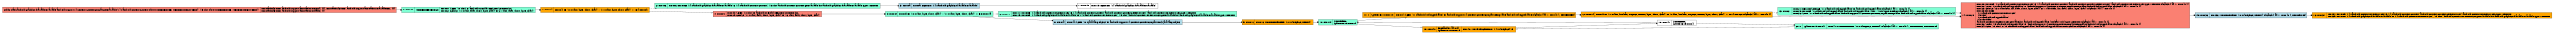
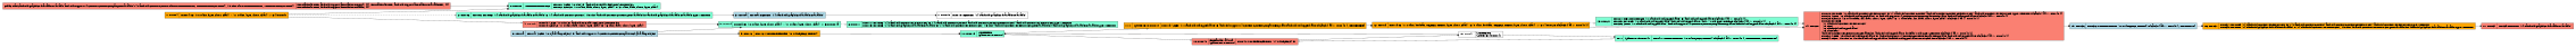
  digraph {
    rankdir=LR
    node [fillcolor=aquamarine shape=record style=filled]
    edge [arrowhead=dot]
    n1 [label="{0\:\ 0x0000|MTH_ENTER_BLOCK\l|0x0000: SGET  (r0 I:int) =  android.os.Build.VERSION.SDK_INT int \l0x0002: CONST  (r1 I:?[int, float, short, byte, char]) = (21 ?[int, float, short, byte, char]) \l}"]
    n2 [fillcolor=orange label="{1\:\ 0x0004|0x0004: IF  (r0 I:?[int, byte, short, char]) \< (r1 I:?[int, byte, short, char])  \-\> B:4:0x000b \l}"]
    n3 [label="{2\:\ 0x0006|0x0006: INVOKE  (r4 I:android.graphics.drawable.Drawable) = (r4 I:android.content.Context), (r5 I:int) android.content.Context.getDrawable(int):android.graphics.drawable.Drawable type: VIRTUAL \l}"]
    n4 [fillcolor=salmon label="{4\:\ 0x000b|0x000b: SGET  (r0 I:int) =  android.os.Build.VERSION.SDK_INT int \l0x000d: CONST  (r1 I:?[int, float, short, byte, char]) = (16 ?[int, float, short, byte, char]) \l}"]
    n5 [fillcolor=lightblue label="{3\:\ 0x000a|0x000a: RETURN  (r4 I:android.graphics.drawable.Drawable) \l}"]
    n6 [label="{5\:\ 0x000f|0x000f: IF  (r0 I:?[int, byte, short, char]) \< (r1 I:?[int, byte, short, char])  \-\> B:8:0x001a \l}"]
    n7 [fillcolor=white label="{7\:\ 0x0019|0x0019: RETURN  (r4 I:android.graphics.drawable.Drawable) \l}"]
    n8 [label="{6\:\ 0x0011|0x0011: INVOKE  (r4 I:android.content.res.Resources) = (r4 I:android.content.Context) android.content.Context.getResources():android.content.res.Resources type: VIRTUAL \l0x0015: INVOKE  (r4 I:android.graphics.drawable.Drawable) = (r4 I:android.content.res.Resources), (r5 I:int) android.content.res.Resources.getDrawable(int):android.graphics.drawable.Drawable type: VIRTUAL \l}"]
    n9 [fillcolor=lightblue label="{8\:\ 0x001a|0x001a: SGET  (r0 I:java.lang.Object) =  android.support.v4.content.ContextCompat.sLock java.lang.Object \l}"]
    n10 [fillcolor=orange label="{9\:\ 0x001c|0x001c: MONITOR_ENTER  (r0 I:?[OBJECT, ARRAY]) \l}"]
    n11 [label="{10\:\ 0x001d|SYNTHETIC\lSplitter:B:10:0x001d\l}"]
    n12 [fillcolor=orange label="{11\:\ ?|Splitter:B:10:0x001d\l|0x001d: SGET  (r1 I:android.util.TypedValue) =  android.support.v4.content.ContextCompat.sTempValue android.util.TypedValue A[Catch:\{ all \-\> 0x0040 \}, TRY_ENTER]\l}"]
-   n13 [fillcolor=orange label="{18\:\ 0x0040|ExcHandler: all null\lSplitter:B:10:0x001d\l|0x0040: MOVE_EXCEPTION  (r4 I:?[OBJECT]) =  \l}"]
+   n13 [fillcolor=salmon label="{18\:\ 0x0040|ExcHandler: all null\lSplitter:B:10:0x001d\l|0x0040: MOVE_EXCEPTION  (r4 I:?[OBJECT]) =  \l}"]
    n14 [fillcolor=orange label="{12\:\ 0x001f|0x001f: IF  (r1 I:?[int, boolean, OBJECT, ARRAY, byte, short, char]) != (0 ?[int, boolean, OBJECT, ARRAY, byte, short, char])  \-\> B:14:0x0028 A[Catch:\{ all \-\> 0x0040 \}]\l}"]
    n15 [fillcolor=white label="{19\:\ 0x0041|SYNTHETIC\lSplitter:B:19:0x0041\l}"]
    n16 [label="{13\:\ 0x0021|0x0021: NEW_INSTANCE  (r1 I:android.util.TypedValue) =  android.util.TypedValue A[Catch:\{ all \-\> 0x0040 \}]\l0x0023: INVOKE  (r1 I:android.util.TypedValue) android.util.TypedValue.\<init\>():void type: DIRECT A[Catch:\{ all \-\> 0x0040 \}]\l0x0026: SPUT  (r1 I:android.util.TypedValue) android.support.v4.content.ContextCompat.sTempValue android.util.TypedValue A[Catch:\{ all \-\> 0x0040 \}]\l}"]
    n17 [fillcolor=salmon label="{14\:\ 0x0028|0x0028: INVOKE  (r1 I:android.content.res.Resources) = (r4 I:android.content.Context) android.content.Context.getResources():android.content.res.Resources type: VIRTUAL A[Catch:\{ all \-\> 0x0040 \}]\l0x002c: SGET  (r2 I:android.util.TypedValue) =  android.support.v4.content.ContextCompat.sTempValue android.util.TypedValue A[Catch:\{ all \-\> 0x0040 \}]\l0x002e: CONST  (r3 I:?[boolean, int, float, short, byte, char]) = (1 ?[boolean, int, float, short, byte, char]) A[Catch:\{ all \-\> 0x0040 \}]\l0x002f: INVOKE  \l  (r1 I:android.content.res.Resources)\l  (r5 I:int)\l  (r2 I:android.util.TypedValue)\l  (r3 I:boolean)\l android.content.res.Resources.getValue(int, android.util.TypedValue, boolean):void type: VIRTUAL A[Catch:\{ all \-\> 0x0040 \}]\l0x0032: SGET  (r5 I:android.util.TypedValue) =  android.support.v4.content.ContextCompat.sTempValue android.util.TypedValue A[Catch:\{ all \-\> 0x0040 \}]\l0x0034: IGET  (r5 I:int) = (r5 I:android.util.TypedValue) android.util.TypedValue.resourceId int A[Catch:\{ all \-\> 0x0040 \}]\l}"]
    n18 [fillcolor=lightblue label="{15\:\ 0x0036|0x0036: MONITOR_EXIT  (r0 I:?[OBJECT, ARRAY]) A[Catch:\{ all \-\> 0x0040 \}, TRY_LEAVE]\l}"]
    n19 [fillcolor=orange label="{16\:\ 0x0037|0x0037: INVOKE  (r4 I:android.content.res.Resources) = (r4 I:android.content.Context) android.content.Context.getResources():android.content.res.Resources type: VIRTUAL \l0x003b: INVOKE  (r4 I:android.graphics.drawable.Drawable) = (r4 I:android.content.res.Resources), (r5 I:int) android.content.res.Resources.getDrawable(int):android.graphics.drawable.Drawable type: VIRTUAL \l}"]
+   n20 [fillcolor=salmon label="{17\:\ 0x003f|0x003f: RETURN  (r4 I:android.graphics.drawable.Drawable) \l}"]
    n21 [label="{20\:\ ?|Splitter:B:19:0x0041\l|0x0041: MONITOR_EXIT  (r0 I:?[OBJECT, ARRAY]) A[Catch:\{ all \-\> 0x0040 \}, TRY_ENTER, TRY_LEAVE]\l}"]
    n22 [fillcolor=salmon label="{public static android.graphics.drawable.Drawable android.support.v4.content.ContextCompat.getDrawable((r4 I:android.content.Context A[IMMUTABLE_TYPE, METHOD_ARGUMENT]), (r5 I:int A[IMMUTABLE_TYPE, METHOD_ARGUMENT]))  | Annotation[BUILD, android.support.annotation.NonNull, \{\}], Annotation[BUILD, android.support.annotation.DrawableRes, \{\}]\lAnnotation[BUILD, android.support.annotation.Nullable, \{\}]\l}"]
-   n1 -> n2 [arrowhead=box]
+   n2 -> n1 [arrowhead=box]
    n2 -> n3 [arrowhead=onormal style=dashed]
    n2 -> n4 [arrowhead=onormal]
    n3 -> n5
    n4 -> n6 [arrowhead=box]
    n5 -> n7
    n6 -> n8 [arrowhead=onormal style=dashed]
-   n6 -> n9
+   n9 -> n6
    n9 -> n10
    n10 -> n11 [arrowhead=box]
    n11 -> n12 [arrowhead=onormal]
    n11 -> n13 [arrowhead=onormal]
    n12 -> n14 [arrowhead=box]
    n13 -> n15
    n14 -> n16 [arrowhead=onormal style=dashed]
    n14 -> n17 [arrowhead=box]
    n15 -> n11
    n15 -> n21
    n16 -> n17
    n17 -> n18 [arrowhead=box]
    n18 -> n19 [arrowhead=box]
+   n19 -> n20
    n21 -> n13 [arrowhead=onormal]
    n22 -> n1 [arrowhead=box]
  }
